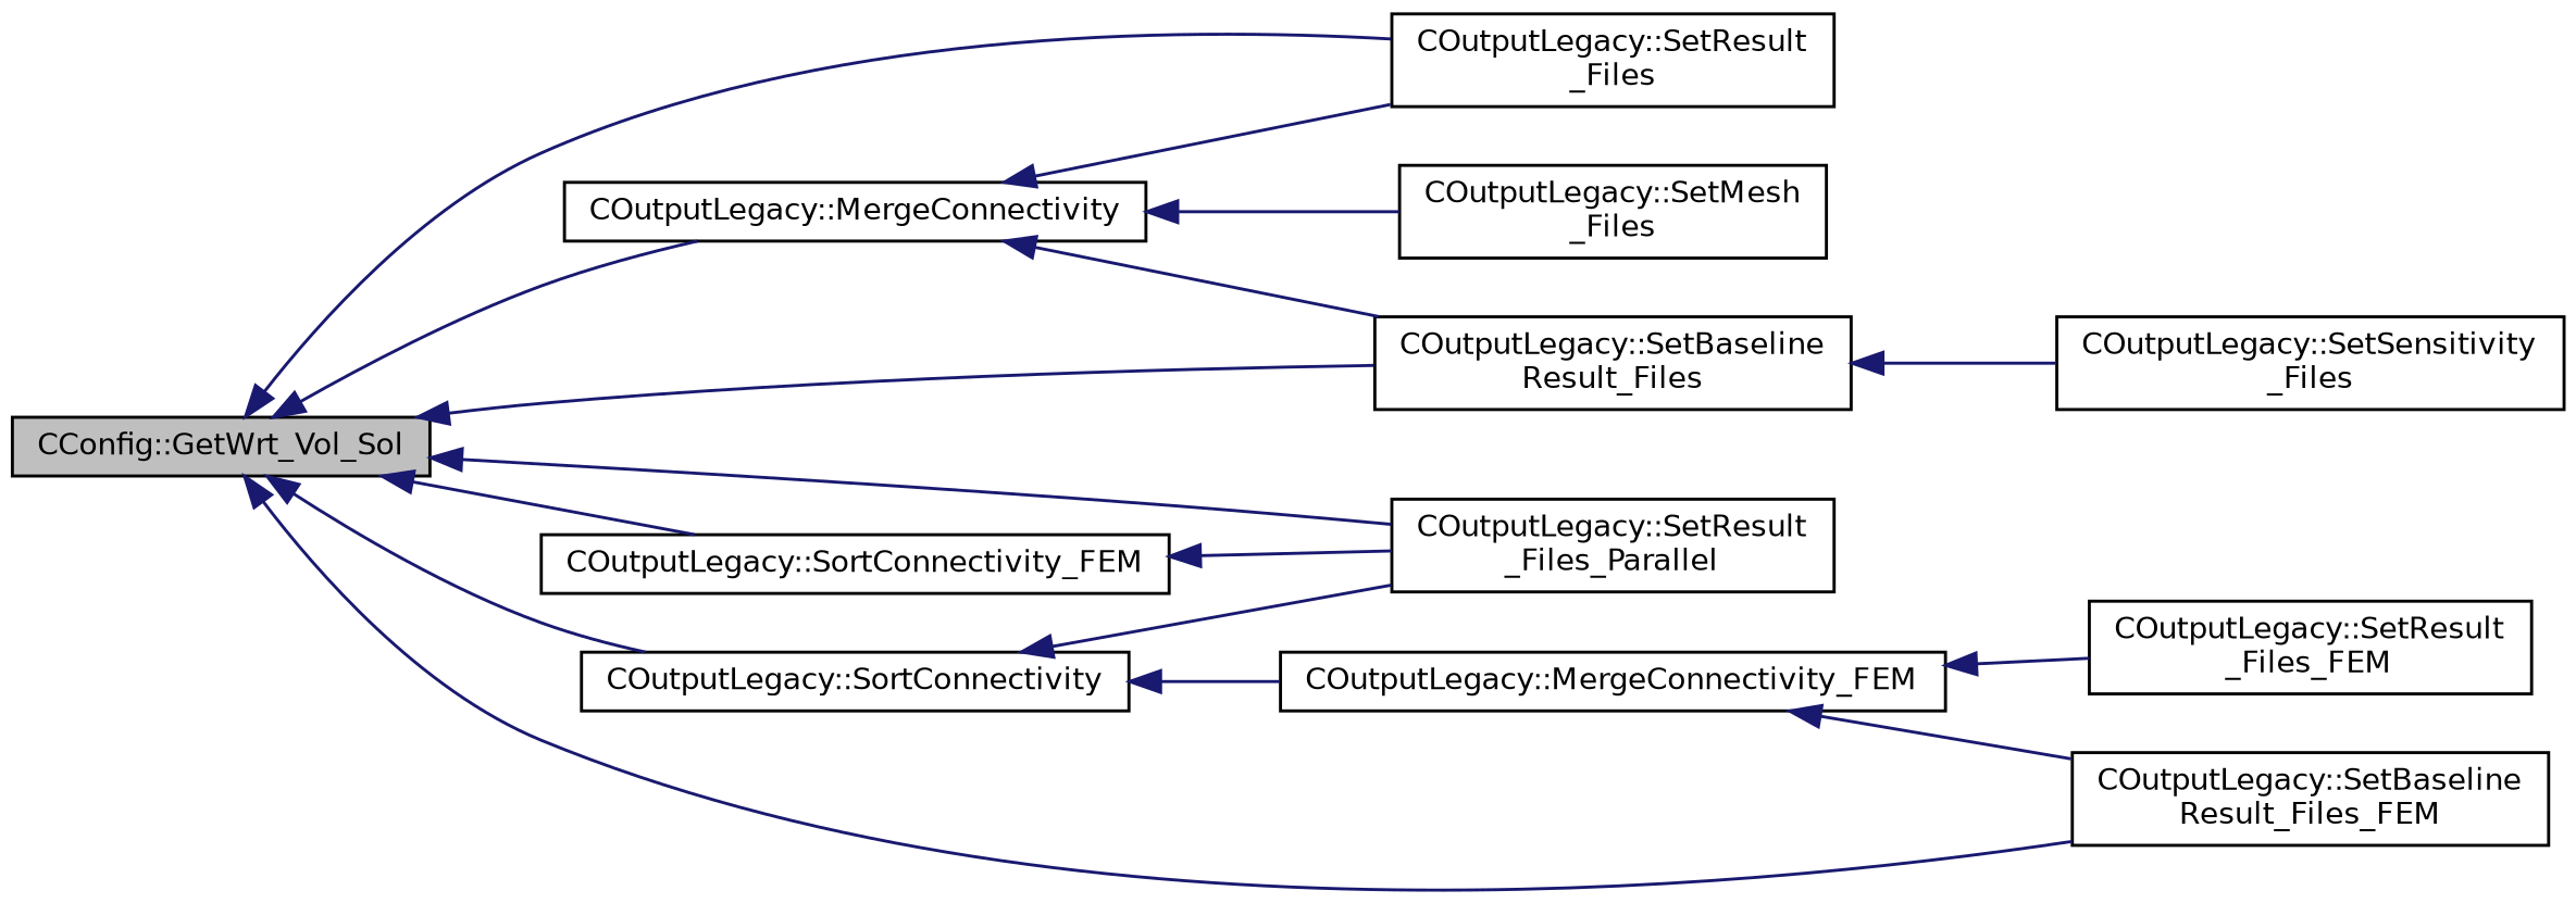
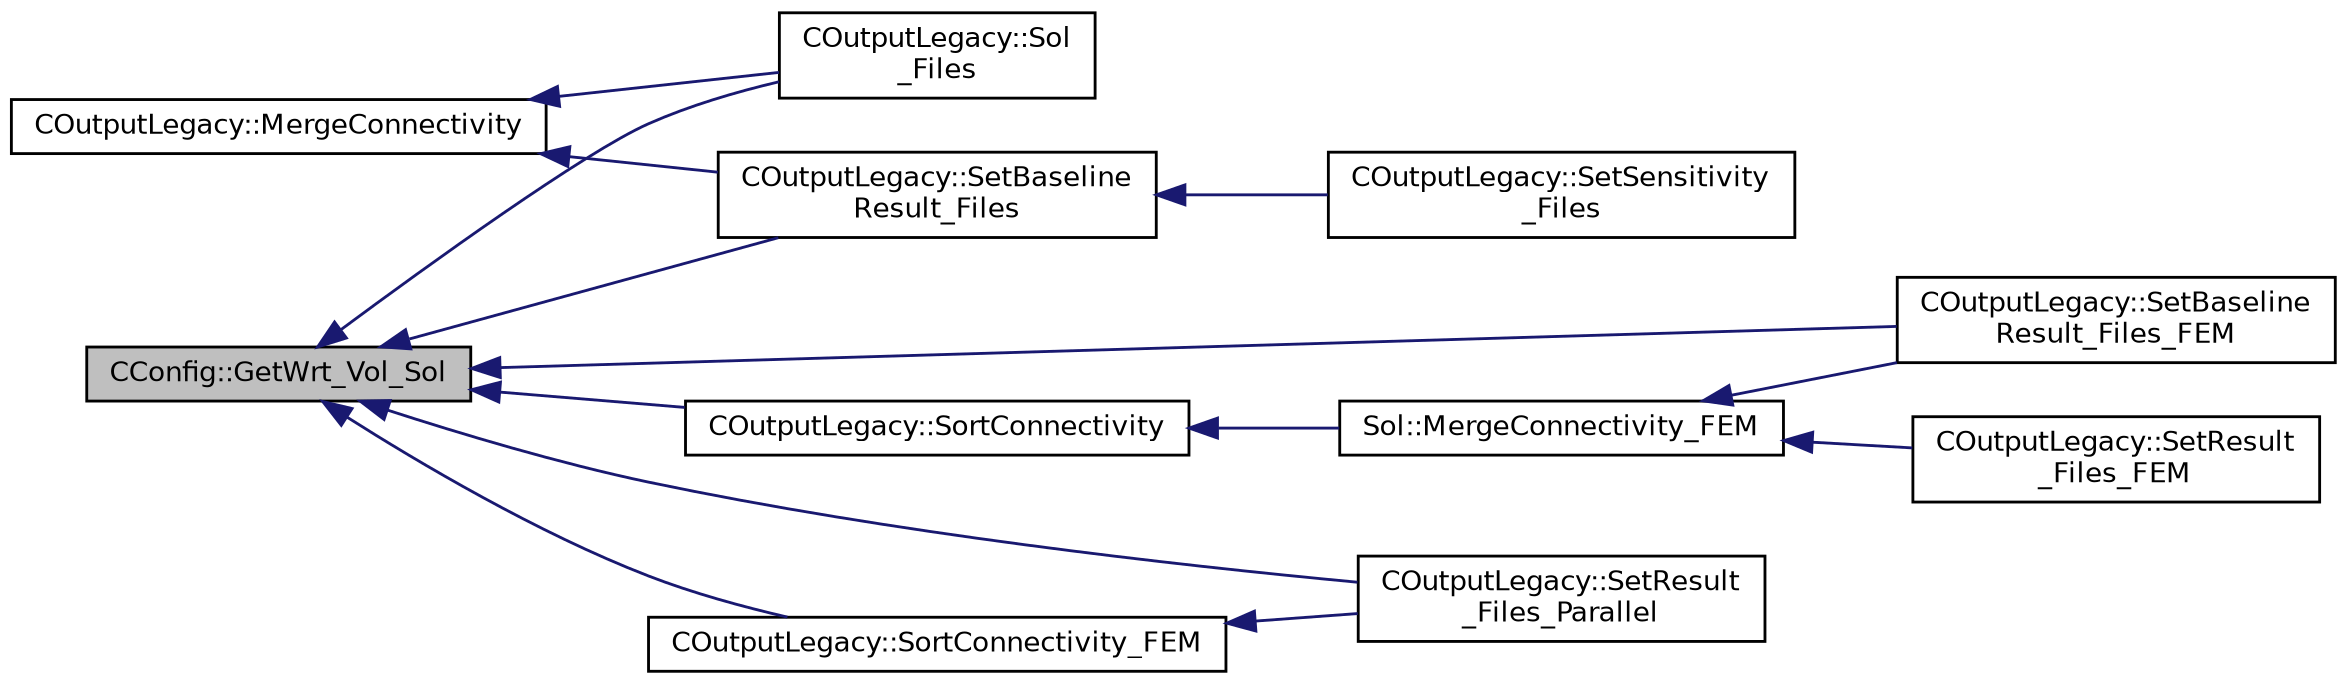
  digraph {
    rankdir=LR
    node [color=black fillcolor=white fontname=Helvetica fontsize=10 shape=record style=filled]
    edge [color=midnightblue dir=back fontname=Helvetica fontsize=10 labelfontname=Helvetica labelfontsize=10 style=solid]
    n1 [fillcolor=grey75 fontcolor=black height=0.2 label="CConfig::GetWrt_Vol_Sol" width=0.4]
    n2 [height=0.2 label="COutputLegacy::MergeConnectivity" width=0.4]
-   n3 [height=0.2 label="COutputLegacy::SetResult\l_Files" width=0.4]
+   n3 [height=0.2 label="COutputLegacy::Sol\l_Files" width=0.4]
    n4 [height=0.2 label="COutputLegacy::SetBaseline\lResult_Files" width=0.4]
    n5 [height=0.2 label="COutputLegacy::SetResult\l_Files_Parallel" width=0.4]
    n6 [height=0.2 label="COutputLegacy::SortConnectivity" width=0.4]
    n7 [height=0.2 label="COutputLegacy::SetBaseline\lResult_Files_FEM" width=0.4]
    n8 [height=0.2 label="COutputLegacy::SortConnectivity_FEM" width=0.4]
-   n9 [height=0.2 label="COutputLegacy::SetMesh\l_Files" width=0.4]
    n10 [height=0.2 label="COutputLegacy::SetSensitivity\l_Files" width=0.4]
-   n11 [height=0.2 label="COutputLegacy::MergeConnectivity_FEM" width=0.4]
+   n11 [height=0.2 label="Sol::MergeConnectivity_FEM" width=0.4]
    n12 [height=0.2 label="COutputLegacy::SetResult\l_Files_FEM" width=0.4]
-   n1 -> n2
    n1 -> n3
    n1 -> n4
    n1 -> n5
    n1 -> n6
    n1 -> n7
    n1 -> n8
    n2 -> n3
    n2 -> n4
-   n2 -> n9
    n4 -> n10
-   n6 -> n5
    n6 -> n11
    n8 -> n5
    n11 -> n7
    n11 -> n12
  }
